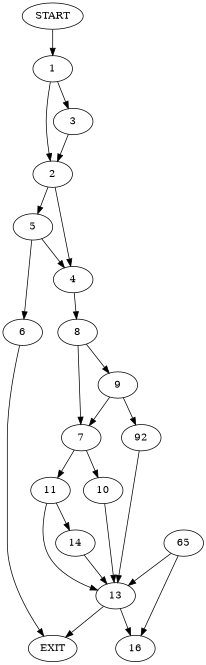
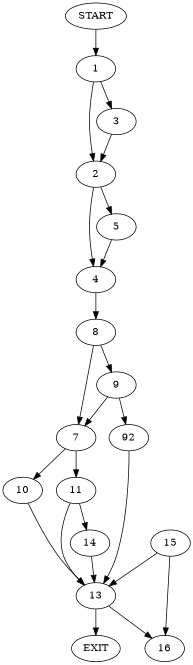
  digraph {
    n1 [label=START]
    1
    2
    3
    n5 [label=EXIT]
    4
    5
    8
-   6
    7
    10
    11
    9
    13
    14
    n16 [label=92]
    16
-   15 [label=65]
+   15
    n1 -> 1
    1 -> 2
    1 -> 3
    2 -> 4
    2 -> 5
    3 -> 2
    4 -> 8
    5 -> 4
-   5 -> 6
    8 -> 7
    8 -> 9
-   6 -> n5
    7 -> 10
    7 -> 11
    10 -> 13
    11 -> 13
    11 -> 14
    9 -> 7
    9 -> n16
    13 -> n5
    13 -> 16
    14 -> 13
    n16 -> 13
    15 -> 13
    15 -> 16
  }
